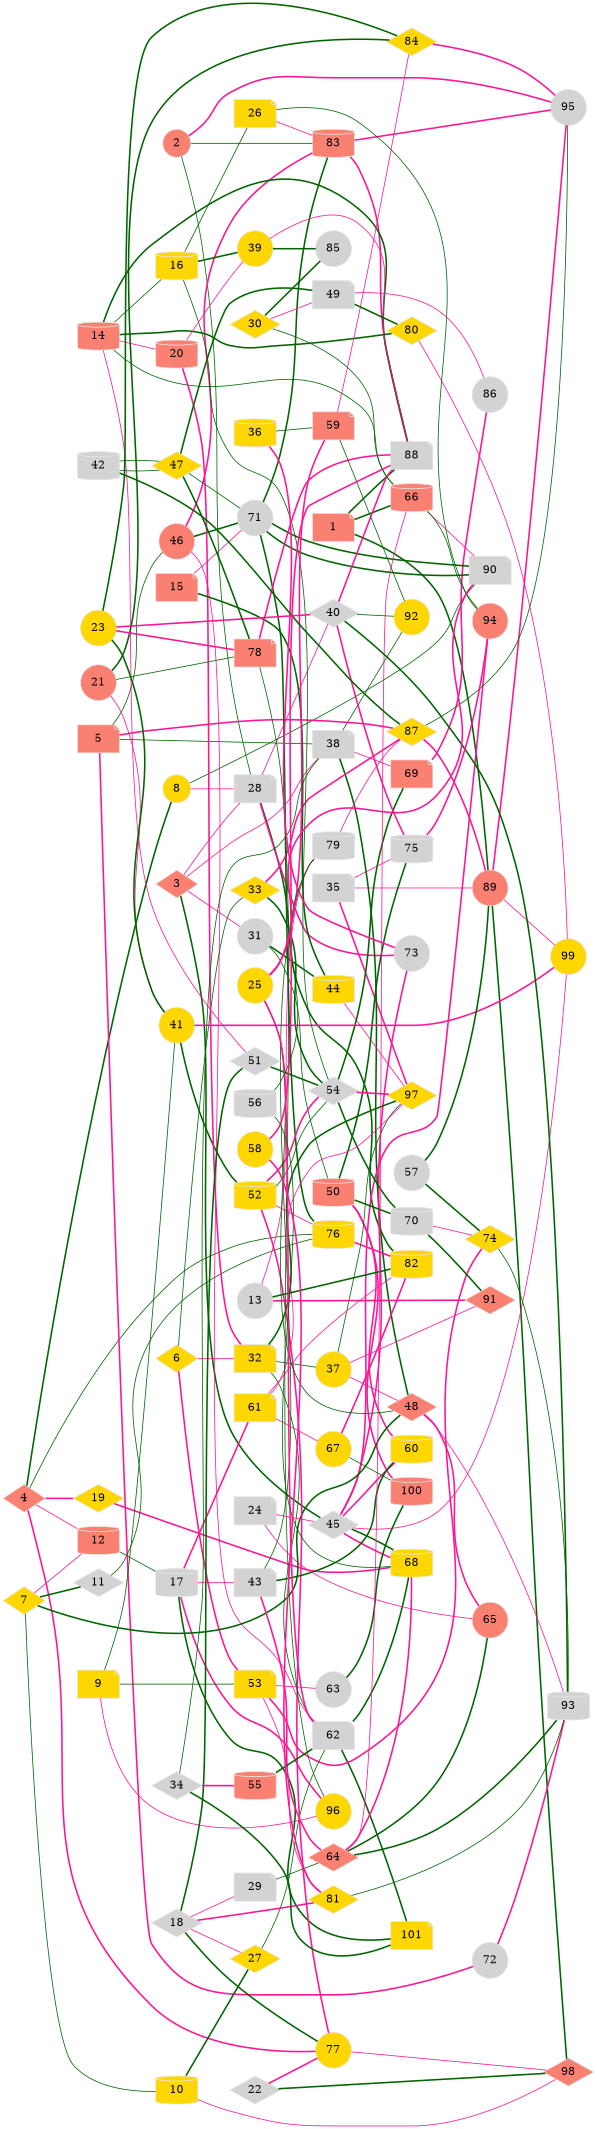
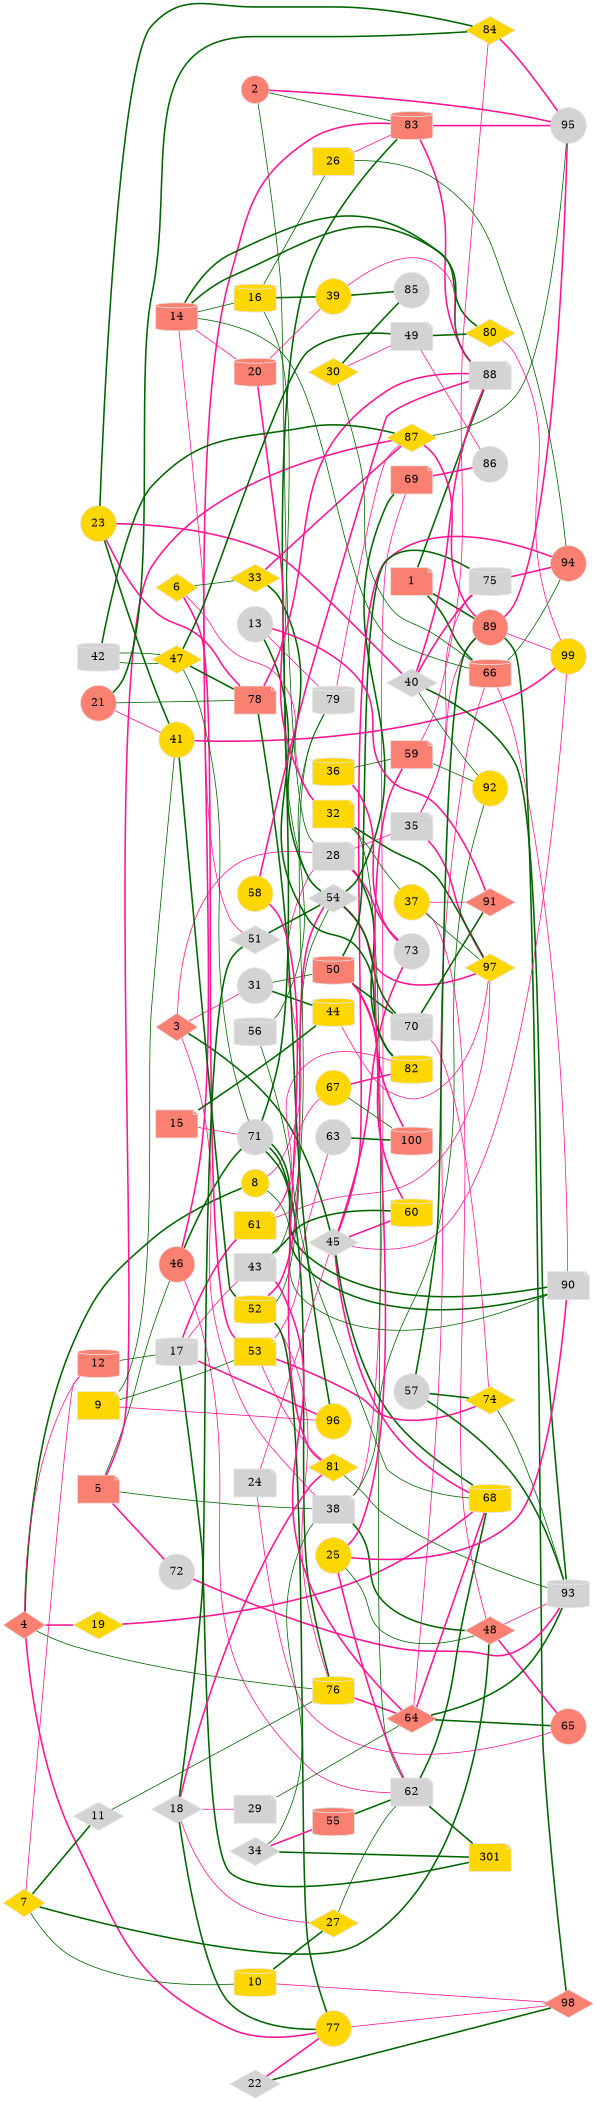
  graph {
    rankdir=LR
    node [color=gray90 fillcolor=gold shape=circle style=filled]
    edge [color=darkgreen style=bold]
    1 [fillcolor=salmon shape=note]
    66 [fillcolor=salmon shape=cylinder]
    88 [fillcolor=lightgrey shape=note]
    89 [fillcolor=salmon]
    90 [fillcolor=lightgrey shape=note]
    94 [fillcolor=salmon]
    95 [fillcolor=lightgrey]
    98 [fillcolor=salmon shape=diamond]
    99
    2 [fillcolor=salmon]
    28 [fillcolor=lightgrey shape=note]
    83 [fillcolor=salmon shape=cylinder]
    82 [shape=cylinder]
    35 [fillcolor=lightgrey shape=note]
    73 [fillcolor=lightgrey]
    3 [fillcolor=salmon shape=diamond]
    31 [fillcolor=lightgrey]
    38 [fillcolor=lightgrey shape=note]
    45 [fillcolor=lightgrey shape=diamond]
    44 [shape=cylinder]
    50 [fillcolor=salmon shape=cylinder]
    48 [fillcolor=salmon shape=diamond]
    69 [fillcolor=salmon shape=note]
    92
    68 [shape=cylinder]
    60 [shape=cylinder]
    4 [fillcolor=salmon shape=diamond]
    8
    12 [fillcolor=salmon shape=cylinder]
    19 [shape=diamond]
    76 [shape=cylinder]
    77
    17 [fillcolor=lightgrey shape=cylinder]
    5 [fillcolor=salmon shape=note]
    46 [fillcolor=salmon]
    72 [fillcolor=lightgrey]
    87 [shape=diamond]
    71 [fillcolor=lightgrey]
    62 [fillcolor=lightgrey shape=note]
    93 [fillcolor=lightgrey shape=cylinder]
    6 [shape=diamond]
    32 [shape=note]
    33 [shape=diamond]
    53 [shape=note]
    37
    97 [shape=diamond]
    54 [fillcolor=lightgrey shape=diamond]
    81 [shape=diamond]
    63 [fillcolor=lightgrey]
    74 [shape=diamond]
    7 [shape=diamond]
    10 [shape=cylinder]
    11 [fillcolor=lightgrey shape=diamond]
    27 [shape=diamond]
    65 [fillcolor=salmon]
    9 [shape=note]
    41
    96
    52 [shape=cylinder]
    43 [fillcolor=lightgrey shape=note]
    61 [shape=note]
-   101 [shape=note]
+   101 [shape=note label=301]
    13 [fillcolor=lightgrey]
    79 [fillcolor=lightgrey shape=cylinder]
    91 [fillcolor=salmon shape=diamond]
    14 [fillcolor=salmon shape=cylinder]
    16 [shape=cylinder]
    20 [fillcolor=salmon shape=cylinder]
    51 [fillcolor=lightgrey shape=diamond]
    80 [shape=diamond]
    26 [shape=note]
    39
    15 [fillcolor=salmon shape=note]
    85 [fillcolor=lightgrey]
    70 [fillcolor=lightgrey shape=cylinder]
    64 [fillcolor=salmon shape=diamond]
    67
    18 [fillcolor=lightgrey shape=diamond]
    29 [fillcolor=lightgrey shape=note]
    21 [fillcolor=salmon]
    78 [fillcolor=salmon shape=note]
    84 [shape=diamond]
    22 [fillcolor=lightgrey shape=diamond]
    23
    40 [fillcolor=lightgrey shape=diamond]
    75 [fillcolor=lightgrey shape=cylinder]
    24 [fillcolor=lightgrey shape=note]
    25
    59 [fillcolor=salmon shape=note]
    30 [shape=diamond]
    49 [fillcolor=lightgrey shape=note]
    86 [fillcolor=lightgrey]
    100 [fillcolor=salmon shape=cylinder]
    34 [fillcolor=lightgrey shape=diamond]
    55 [fillcolor=salmon shape=cylinder]
    36 [shape=cylinder]
    42 [fillcolor=lightgrey shape=cylinder]
    47 [shape=diamond]
    56 [fillcolor=lightgrey shape=cylinder]
    57 [fillcolor=lightgrey]
    58
    1 -- 66
    1 -- 88
    1 -- 89
    66 -- 90 [color=deeppink style=solid]
    66 -- 94 [style=solid]
    89 -- 95 [color=deeppink]
    89 -- 98
    89 -- 99 [color=deeppink style=solid]
    2 -- 95 [color=deeppink]
    2 -- 28 [style=solid]
    2 -- 83 [style=solid]
    28 -- 82
-   28 -- 40 [color=deeppink style=solid]
+   28 -- 35 [color=deeppink style=solid]
    28 -- 73 [color=deeppink]
    83 -- 88 [color=deeppink]
    83 -- 95 [color=deeppink]
    35 -- 89 [color=deeppink style=solid]
    35 -- 97 [color=deeppink]
    35 -- 75 [color=deeppink style=solid]
    3 -- 28 [color=deeppink style=solid]
    3 -- 31 [color=deeppink style=solid]
    3 -- 38 [color=deeppink style=solid]
    3 -- 45
    31 -- 44
    31 -- 50 [style=solid]
    38 -- 48
    38 -- 69 [color=deeppink style=solid]
    38 -- 92 [style=solid]
    45 -- 94 [color=deeppink]
    45 -- 99 [color=deeppink style=solid]
    45 -- 73 [color=deeppink]
    45 -- 68 [color=deeppink]
    45 -- 68
    45 -- 60 [color=deeppink]
    44 -- 97 [color=deeppink style=solid]
    50 -- 60 [color=deeppink]
    50 -- 70
    50 -- 75
    50 -- 100 [color=deeppink]
    48 -- 93 [color=deeppink style=solid]
    48 -- 65 [color=deeppink]
    69 -- 86 [color=deeppink]
    4 -- 8
    4 -- 12 [color=deeppink style=solid]
    4 -- 19 [color=deeppink]
    4 -- 76 [style=solid]
    4 -- 77 [color=deeppink]
    8 -- 90 [style=solid]
    8 -- 28 [color=deeppink style=solid]
    12 -- 17 [style=solid]
    19 -- 68 [color=deeppink]
-   76 -- 82 [color=deeppink]
+   76 -- 64 [color=deeppink]
    77 -- 98 [color=deeppink style=solid]
    17 -- 96 [color=deeppink]
    17 -- 43 [color=deeppink style=solid]
    17 -- 61 [color=deeppink]
    17 -- 101
    5 -- 38 [style=solid]
    5 -- 46 [style=solid]
    5 -- 72 [color=deeppink]
    5 -- 87 [color=deeppink]
    46 -- 83 [color=deeppink]
    46 -- 71
    46 -- 62 [color=deeppink style=solid]
    72 -- 93 [color=deeppink]
    87 -- 89 [color=deeppink]
    87 -- 95 [style=solid]
    71 -- 90
    71 -- 90
    71 -- 83
    71 -- 76
    62 -- 68
    62 -- 101
    6 -- 32 [color=deeppink style=solid]
    6 -- 33 [style=solid]
    6 -- 53 [color=deeppink]
    32 -- 62 [style=solid]
    32 -- 37 [style=solid]
    32 -- 97
    33 -- 87 [color=deeppink]
    33 -- 54
    53 -- 81 [color=deeppink style=solid]
    53 -- 63 [color=deeppink style=solid]
    53 -- 74 [color=deeppink]
    37 -- 48 [color=deeppink style=solid]
    37 -- 97 [style=solid]
    37 -- 91 [color=deeppink style=solid]
    54 -- 69
    54 -- 97 [color=deeppink]
    54 -- 70
    81 -- 93 [style=solid]
    63 -- 100
    74 -- 93 [style=solid]
    7 -- 48
    7 -- 12 [color=deeppink style=solid]
    7 -- 10 [style=solid]
    7 -- 11
    10 -- 98 [color=deeppink style=solid]
    10 -- 27
    11 -- 76 [style=solid]
    27 -- 62 [style=solid]
    9 -- 53 [style=solid]
    9 -- 41 [style=solid]
    9 -- 96 [color=deeppink style=solid]
    41 -- 99 [color=deeppink]
    41 -- 52
    52 -- 76 [color=deeppink style=solid]
-   52 -- 77 [color=deeppink]
+   52 -- 77
    52 -- 54 [style=solid]
    52 -- 54 [color=deeppink]
    43 -- 60
    43 -- 79 [style=solid]
    43 -- 64 [color=deeppink]
    61 -- 82 [color=deeppink style=solid]
    61 -- 97 [color=deeppink style=solid]
    61 -- 67 [color=deeppink style=solid]
    13 -- 82
    13 -- 79 [color=deeppink style=solid]
    13 -- 91 [color=deeppink]
    79 -- 87 [color=deeppink style=solid]
    14 -- 66 [style=solid]
    14 -- 88
    14 -- 16 [style=solid]
    14 -- 20 [color=deeppink style=solid]
    14 -- 51 [color=deeppink style=solid]
    14 -- 80
    16 -- 54 [style=solid]
    16 -- 26 [style=solid]
    16 -- 39
    20 -- 32 [color=deeppink]
    20 -- 39 [color=deeppink style=solid]
    51 -- 54
    80 -- 99 [color=deeppink style=solid]
    26 -- 94 [style=solid]
    26 -- 83 [color=deeppink style=solid]
    39 -- 88 [color=deeppink style=solid]
    39 -- 85
    15 -- 44
    15 -- 71 [color=deeppink style=solid]
    70 -- 74 [color=deeppink style=solid]
    70 -- 91
    64 -- 66 [color=deeppink style=solid]
    64 -- 68 [color=deeppink]
    64 -- 93
    64 -- 65
    67 -- 82 [color=deeppink]
    67 -- 100 [style=solid]
    18 -- 77
    18 -- 81 [color=deeppink]
    18 -- 27 [color=deeppink style=solid]
    18 -- 51
    18 -- 29 [color=deeppink style=solid]
    29 -- 64 [style=solid]
    21 -- 41 [color=deeppink style=solid]
    21 -- 78 [style=solid]
    21 -- 84
    78 -- 88 [color=deeppink]
-   78 -- 96 [style=solid]
+   78 -- 96
    84 -- 95 [color=deeppink]
    22 -- 98
    22 -- 77 [color=deeppink]
    23 -- 41
    23 -- 78 [color=deeppink]
    23 -- 84
    23 -- 40 [color=deeppink]
    40 -- 88 [color=deeppink]
    40 -- 92 [style=solid]
    40 -- 93
    40 -- 75 [color=deeppink]
    75 -- 94 [color=deeppink]
    24 -- 45 [color=deeppink style=solid]
    24 -- 65 [color=deeppink style=solid]
    25 -- 90 [color=deeppink]
    25 -- 48 [style=solid]
    25 -- 62 [color=deeppink]
    25 -- 59 [color=deeppink]
    59 -- 92 [style=solid]
    59 -- 84 [color=deeppink style=solid]
    30 -- 66 [style=solid]
    30 -- 85
    30 -- 49 [color=deeppink style=solid]
    49 -- 80
    49 -- 86 [color=deeppink style=solid]
    34 -- 38 [style=solid]
    34 -- 101
    34 -- 55 [color=deeppink]
    55 -- 62
    36 -- 73 [color=deeppink]
    36 -- 59 [style=solid]
    42 -- 87
    42 -- 47 [style=solid]
    42 -- 47 [style=solid]
    47 -- 71 [style=solid]
    47 -- 78
    47 -- 49
    56 -- 68 [style=solid]
    56 -- 79 [style=solid]
    57 -- 89
+   57 -- 93
    57 -- 74
    58 -- 88 [color=deeppink]
    58 -- 81 [color=deeppink]
  }
